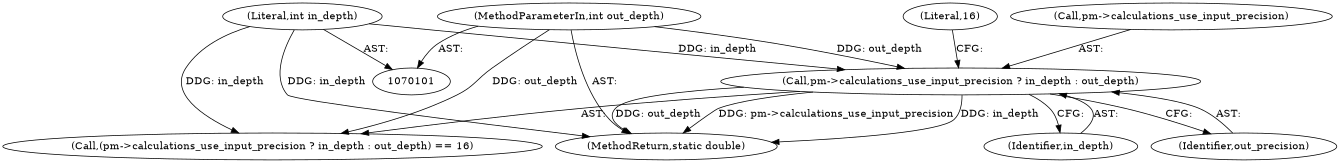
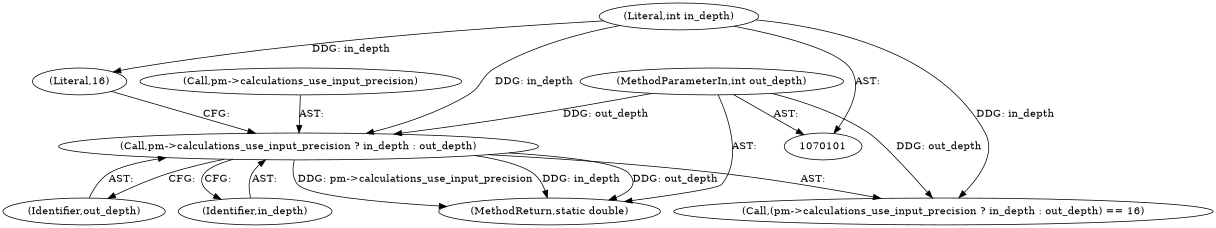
  digraph {
    n1 [label="(Call,pm->calculations_use_input_precision ? in_depth : out_depth)"]
    n2 [label="(Call,(pm->calculations_use_input_precision ? in_depth : out_depth) == 16)"]
    n3 [label="(MethodReturn,static double)"]
    n4 [label="(Identifier,in_depth)"]
-   n5 [label="(Identifier,out_precision)"]
+   n5 [label="(Identifier,out_depth)"]
    n6 [label="(Literal,int in_depth)"]
    n7 [label=1070101]
    n8 [label="(MethodParameterIn,int out_depth)"]
    n9 [label="(Literal,16)"]
    n10 [label="(Call,pm->calculations_use_input_precision)"]
    n1 -> n2 [label="AST: "]
    n1 -> n3 [label="DDG: out_depth"]
    n1 -> n3 [label="DDG: pm->calculations_use_input_precision"]
    n1 -> n3 [label="DDG: in_depth"]
    n1 -> n4 [label="CFG: "]
    n1 -> n5 [label="CFG: "]
    n4 -> n1 [label="AST: "]
    n5 -> n1 [label="AST: "]
    n6 -> n1 [label="DDG: in_depth"]
    n6 -> n2 [label="DDG: in_depth"]
-   n6 -> n3 [label="DDG: in_depth"]
+   n6 -> n9 [label="DDG: in_depth"]
    n6 -> n7 [label="AST: "]
    n8 -> n1 [label="DDG: out_depth"]
    n8 -> n2 [label="DDG: out_depth"]
    n8 -> n3 [label="AST: "]
    n8 -> n7 [label="AST: "]
    n9 -> n1 [label="CFG: "]
    n10 -> n1 [label="AST: "]
  }
